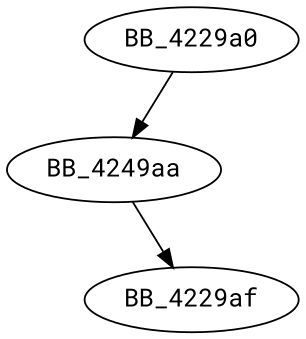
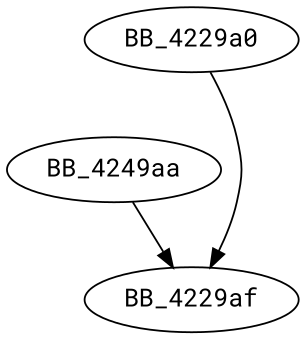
  digraph {
    fontname="Roboto Mono"
    node [fontname="Roboto Mono"]
    edge [fontname="Roboto Mono"]
    n1 [label=BB_4249aa]
    BB_4229a0
    BB_4229af
    n1 -> BB_4229af
-   BB_4229a0 -> n1
+   BB_4229a0 -> BB_4229af
  }
